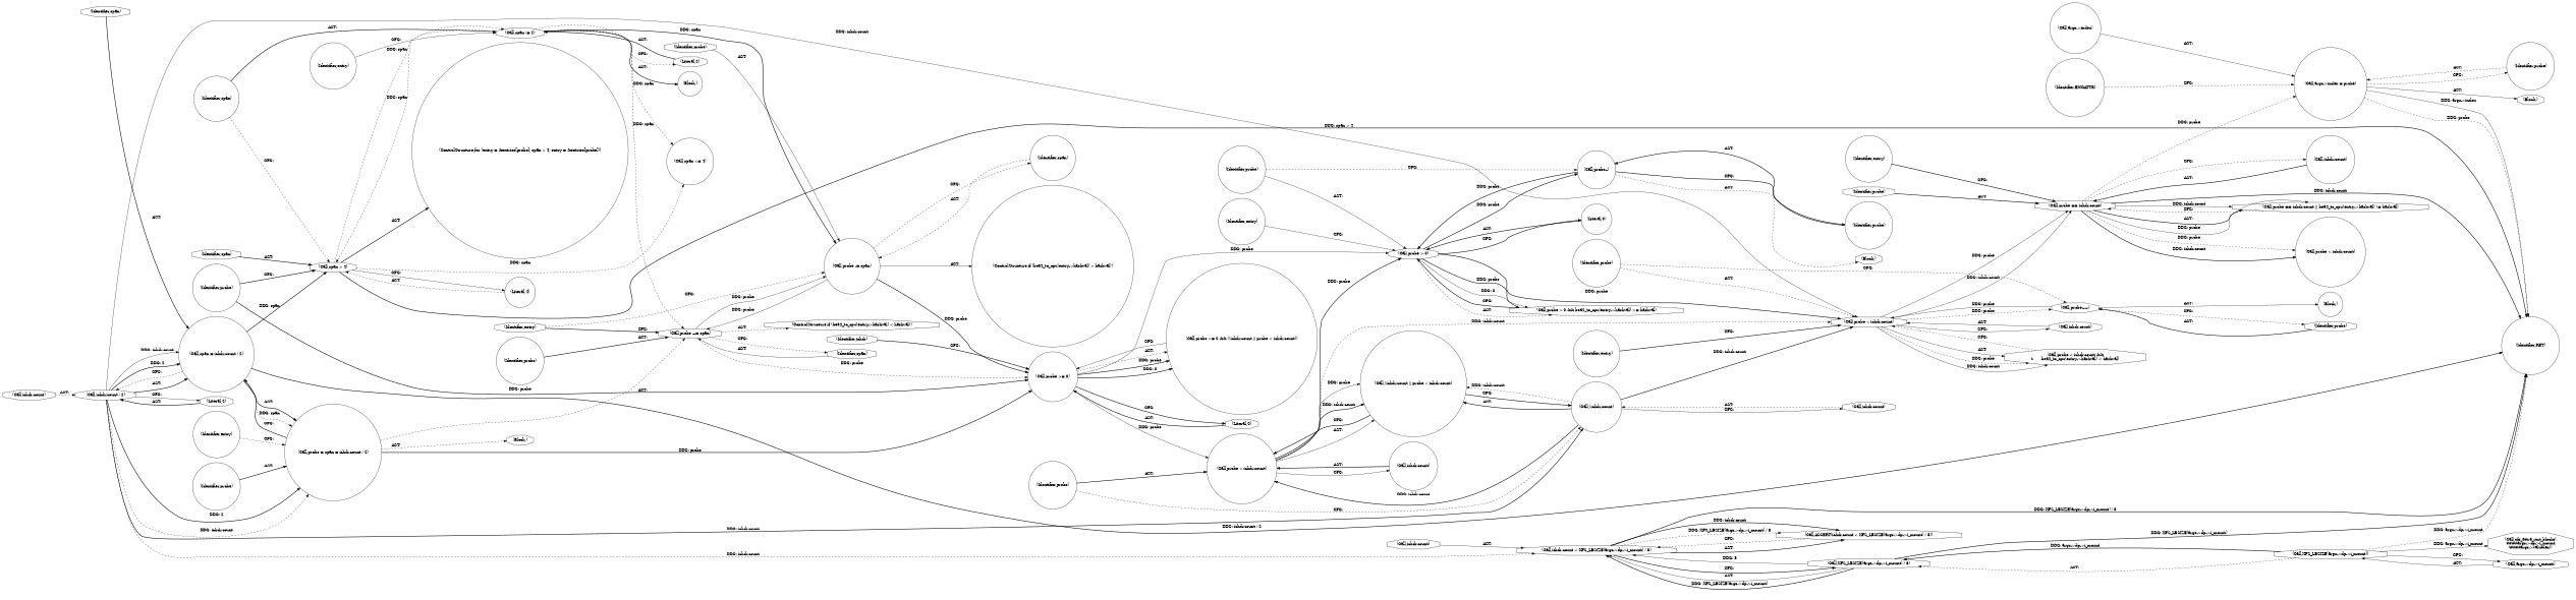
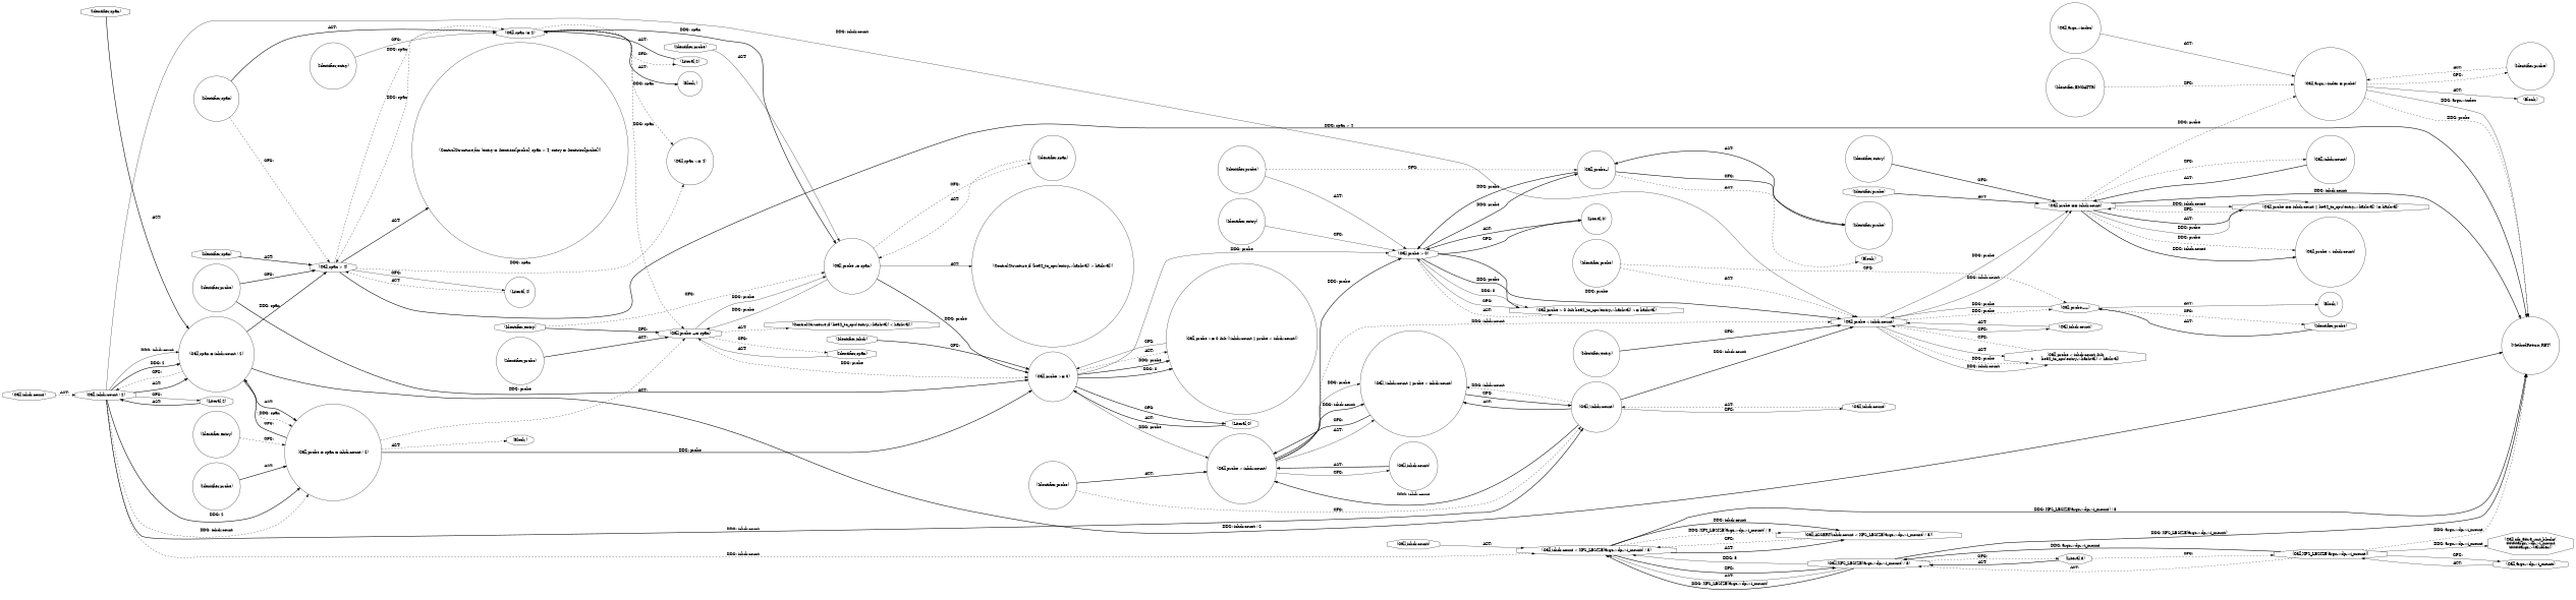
  digraph {
    rankdir=LR
    node [shape=circle]
    edge [style=bold]
    n1 [label="(Call,args->index = probe)"]
    n2 [label="(Identifier,probe)"]
-   n3 [label="(Identifier,RET)"]
+   n3 [label="(MethodReturn,RET)"]
    n4 [label="(Block,)" shape=octagon]
    n5 [label="(Call,probe == ichdr.count)" shape=octagon]
    n6 [label="(Call,probe == ichdr.count || be32_to_cpu(entry->hashval) != hashval)" shape=octagon]
    n7 [label="(Call,probe < ichdr.count)"]
    n8 [label="(Call,ichdr.count)"]
    n9 [label="(Call,probe < ichdr.count)" shape=octagon]
    n10 [label="(Call,probe++)" shape=octagon]
    n11 [label="(Call,probe < ichdr.count &&\n\t       be32_to_cpu(entry->hashval) < hashval)" shape=octagon]
    n12 [label="(Call,ichdr.count)" shape=octagon]
    n13 [label="(Identifier,probe)" shape=octagon]
    n14 [label="(Block,)"]
    n15 [label="(Call,probe > 0)" shape=octagon]
    n16 [label="(Call,probe--)"]
    n17 [label="(Call,probe > 0 && be32_to_cpu(entry->hashval) >= hashval)" shape=octagon]
    n18 [label="(Literal,0)"]
    n19 [label="(Block,)" shape=octagon]
    n20 [label="(Identifier,probe)"]
    n21 [label="(Call,probe < ichdr.count)"]
    n22 [label="(Call,ichdr.count)"]
    n23 [label="(Call,!ichdr.count || probe < ichdr.count)"]
    n24 [label="(Call,!ichdr.count)"]
    n25 [label="(Call,probe >= 0)"]
    n26 [label="(Call,probe >= 0 && (!ichdr.count || probe < ichdr.count))"]
    n27 [label="(Literal,0)" shape=octagon]
    n28 [label="(Call,probe += span)" shape=octagon]
    n29 [label="(Call,probe -= span)"]
    n30 [label="(Identifier,span)" shape=octagon]
    n31 [label="(ControlStructure,if (be32_to_cpu(entry->hashval) < hashval))" shape=octagon]
    n32 [label="(ControlStructure,if (be32_to_cpu(entry->hashval) > hashval))"]
    n33 [label="(Identifier,span)"]
    n34 [label="(Call,span /= 2)" shape=octagon]
    n35 [label="(Call,span > 4)" shape=octagon]
    n36 [label="(Block,)"]
    n37 [label="(Literal,2)" shape=octagon]
    n38 [label="(Call,span <= 4)"]
    n39 [label="(ControlStructure,for (entry = &entries[probe]; span > 4; entry = &entries[probe]))"]
    n40 [label="(Literal,4)"]
    n41 [label="(Call,span = ichdr.count / 2)"]
    n42 [label="(Call,ichdr.count / 2)" shape=octagon]
    n43 [label="(Call,probe = span = ichdr.count / 2)"]
    n44 [label="(Literal,2)" shape=octagon]
    n45 [label="(Call,ichdr.count < XFS_LBSIZE(args->dp->i_mount) / 8)" shape=octagon]
    n46 [label="(Block,)" shape=octagon]
    n47 [label="(Call,ichdr.count)" shape=octagon]
    n48 [label="(Call,XFS_LBSIZE(args->dp->i_mount) / 8)" shape=octagon]
    n49 [label="(Call,ASSERT(ichdr.count < XFS_LBSIZE(args->dp->i_mount) / 8))" shape=octagon]
+   n50 [label="(Literal,8)" shape=octagon]
    n51 [label="(Call,XFS_LBSIZE(args->dp->i_mount))" shape=octagon]
    n52 [label="(Call,args->dp->i_mount)" shape=octagon]
    n53 [label="(Call,xfs_attr3_rmt_blocks(\n \t\t\t\t\t\t\targs->dp->i_mount,\n\t\t\t\t\t\t\targs->valuelen))" shape=octagon]
    n54 [label="(Call,ichdr.count)" shape=octagon]
    n55 [label="(Identifier,entry)"]
    n56 [label="(Call,ichdr.count)" shape=octagon]
    n57 [label="(Identifier,entry)"]
    n58 [label="(Identifier,probe)"]
    n59 [label="(Identifier,probe)" shape=octagon]
    n60 [label="(Identifier,probe)"]
    n61 [label="(Identifier,ichdr)" shape=octagon]
    n62 [label="(Identifier,span)" shape=octagon]
    n63 [label="(Identifier,probe)"]
    n64 [label="(Identifier,span)" shape=octagon]
    n65 [label="(Identifier,probe)"]
    n66 [label="(Call,args->index)"]
    n67 [label="(Identifier,entry)"]
    n68 [label="(Identifier,span)"]
    n69 [label="(Identifier,ENOATTR)"]
    n70 [label="(Identifier,probe)"]
    n71 [label="(Identifier,probe)" shape=octagon]
    n72 [label="(Identifier,entry)"]
    n73 [label="(Identifier,entry)" shape=octagon]
    n74 [label="(Identifier,entry)"]
    n75 [label="(Identifier,probe)"]
    n1 -> n2 [label="CFG: " style=dashed]
    n1 -> n3 [label="DDG: args->index" style=solid]
    n1 -> n3 [label="DDG: probe" style=dashed]
    n1 -> n4 [label="AST: " style=solid]
    n2 -> n1 [label="AST: " style=dashed]
    n5 -> n1 [label="DDG: probe" style=dashed]
    n5 -> n3 [label="DDG: ichdr.count"]
    n5 -> n6 [label="AST: "]
    n5 -> n6 [label="DDG: probe" style=solid]
    n5 -> n6 [label="DDG: ichdr.count" style=solid]
    n5 -> n7 [label="DDG: probe" style=dashed]
    n5 -> n7 [label="DDG: ichdr.count"]
    n5 -> n8 [label="CFG: " style=dashed]
    n6 -> n5 [label="CFG: " style=dashed]
    n8 -> n5 [label="AST: "]
    n9 -> n5 [label="DDG: probe" style=solid]
    n9 -> n5 [label="DDG: ichdr.count" style=solid]
    n9 -> n10 [label="DDG: probe" style=dashed]
    n9 -> n11 [label="AST: " style=solid]
    n9 -> n11 [label="DDG: probe" style=dashed]
    n9 -> n11 [label="DDG: ichdr.count" style=solid]
    n9 -> n12 [label="CFG: " style=solid]
    n10 -> n9 [label="DDG: probe" style=solid]
    n10 -> n13 [label="CFG: " style=dashed]
    n10 -> n14 [label="AST: " style=solid]
    n11 -> n9 [label="CFG: " style=dashed]
    n12 -> n9 [label="AST: " style=solid]
    n13 -> n10 [label="AST: "]
    n15 -> n9 [label="DDG: probe"]
    n15 -> n16 [label="DDG: probe"]
    n15 -> n17 [label="AST: " style=dashed]
    n15 -> n17 [label="DDG: probe"]
    n15 -> n17 [label="DDG: 0" style=solid]
    n15 -> n18 [label="CFG: "]
    n16 -> n15 [label="DDG: probe"]
    n16 -> n19 [label="AST: " style=dashed]
    n16 -> n20 [label="CFG: "]
-   n17 -> n15 [label="CFG: "]
+   n17 -> n15 [label="CFG: " style=solid]
    n18 -> n15 [label="AST: "]
    n20 -> n16 [label="AST: "]
    n21 -> n9 [label="DDG: ichdr.count" style=dashed]
    n21 -> n15 [label="DDG: probe"]
    n21 -> n22 [label="CFG: " style=solid]
    n21 -> n23 [label="AST: " style=solid]
    n21 -> n23 [label="DDG: probe" style=solid]
    n21 -> n23 [label="DDG: ichdr.count"]
    n22 -> n21 [label="AST: "]
    n23 -> n21 [label="CFG: "]
    n23 -> n24 [label="CFG: "]
    n24 -> n9 [label="DDG: ichdr.count"]
    n24 -> n21 [label="DDG: ichdr.count"]
    n24 -> n23 [label="AST: "]
    n24 -> n23 [label="DDG: ichdr.count" style=dashed]
    n24 -> n47 [label="CFG: " style=solid]
    n25 -> n15 [label="DDG: probe" style=solid]
    n25 -> n21 [label="DDG: probe" style=solid]
    n25 -> n26 [label="AST: " style=dashed]
    n25 -> n26 [label="DDG: probe"]
    n25 -> n26 [label="DDG: 0"]
    n25 -> n27 [label="CFG: "]
    n26 -> n25 [label="CFG: " style=solid]
    n27 -> n25 [label="AST: "]
    n28 -> n25 [label="DDG: probe" style=dashed]
    n28 -> n29 [label="DDG: probe" style=solid]
    n28 -> n30 [label="CFG: " style=dashed]
    n28 -> n31 [label="AST: " style=dashed]
    n29 -> n25 [label="DDG: probe"]
    n29 -> n28 [label="DDG: probe" style=solid]
    n29 -> n32 [label="AST: " style=solid]
    n29 -> n33 [label="CFG: " style=dashed]
    n30 -> n28 [label="AST: " style=solid]
    n33 -> n29 [label="AST: " style=dashed]
    n34 -> n28 [label="DDG: span" style=dashed]
    n34 -> n29 [label="DDG: span"]
    n34 -> n35 [label="DDG: span" style=dashed]
    n34 -> n36 [label="AST: "]
    n34 -> n37 [label="CFG: " style=dashed]
    n34 -> n38 [label="DDG: span" style=dashed]
    n35 -> n3 [label="DDG: span > 4"]
    n35 -> n34 [label="DDG: span" style=dashed]
    n35 -> n38 [label="DDG: span" style=dashed]
    n35 -> n39 [label="AST: "]
    n35 -> n40 [label="CFG: " style=solid]
    n37 -> n34 [label="AST: "]
    n40 -> n35 [label="AST: " style=dashed]
    n41 -> n3 [label="DDG: ichdr.count / 2"]
    n41 -> n35 [label="DDG: span"]
    n41 -> n42 [label="CFG: " style=dashed]
    n41 -> n43 [label="AST: "]
    n41 -> n43 [label="DDG: span" style=dashed]
    n42 -> n9 [label="DDG: ichdr.count" style=solid]
    n42 -> n24 [label="DDG: ichdr.count"]
    n42 -> n41 [label="AST: "]
    n42 -> n41 [label="DDG: ichdr.count" style=solid]
    n42 -> n41 [label="DDG: 2"]
    n42 -> n43 [label="DDG: ichdr.count" style=dashed]
    n42 -> n43 [label="DDG: 2"]
    n42 -> n44 [label="CFG: " style=solid]
    n42 -> n45 [label="DDG: ichdr.count" style=dashed]
    n43 -> n25 [label="DDG: probe"]
    n43 -> n28 [label="DDG: probe" style=dashed]
    n43 -> n41 [label="CFG: "]
    n43 -> n46 [label="AST: " style=dashed]
    n44 -> n42 [label="AST: "]
    n45 -> n3 [label="DDG: XFS_LBSIZE(args->dp->i_mount) / 8"]
    n45 -> n48 [label="CFG: "]
    n45 -> n49 [label="AST: "]
    n45 -> n49 [label="DDG: ichdr.count"]
    n45 -> n49 [label="DDG: XFS_LBSIZE(args->dp->i_mount) / 8" style=dashed]
    n47 -> n24 [label="AST: " style=dashed]
    n48 -> n3 [label="DDG: XFS_LBSIZE(args->dp->i_mount)"]
    n48 -> n45 [label="AST: " style=solid]
    n48 -> n45 [label="DDG: XFS_LBSIZE(args->dp->i_mount)"]
    n48 -> n45 [label="DDG: 8" style=solid]
+   n48 -> n50 [label="CFG: " style=dashed]
    n49 -> n45 [label="CFG: " style=dashed]
+   n50 -> n48 [label="AST: "]
+   n50 -> n51 [label="CFG: " style=dashed]
    n51 -> n3 [label="DDG: args->dp->i_mount" style=dashed]
    n51 -> n48 [label="AST: " style=dashed]
    n51 -> n48 [label="DDG: args->dp->i_mount"]
    n51 -> n52 [label="CFG: " style=solid]
    n51 -> n53 [label="DDG: args->dp->i_mount" style=solid]
    n52 -> n51 [label="AST: " style=solid]
    n54 -> n45 [label="AST: " style=solid]
    n55 -> n5 [label="CFG: "]
    n56 -> n42 [label="AST: " style=dashed]
    n57 -> n43 [label="CFG: " style=dashed]
    n58 -> n15 [label="AST: " style=solid]
    n58 -> n16 [label="CFG: " style=dashed]
    n59 -> n5 [label="AST: "]
    n60 -> n21 [label="AST: "]
    n60 -> n24 [label="CFG: " style=dashed]
    n61 -> n25 [label="CFG: "]
    n62 -> n35 [label="AST: "]
    n63 -> n28 [label="AST: "]
    n64 -> n41 [label="AST: "]
    n65 -> n25 [label="AST: "]
    n65 -> n35 [label="CFG: "]
    n66 -> n1 [label="AST: " style=solid]
    n67 -> n34 [label="CFG: " style=solid]
    n68 -> n34 [label="AST: "]
    n68 -> n35 [label="CFG: " style=dashed]
    n69 -> n1 [label="CFG: " style=dashed]
    n70 -> n43 [label="AST: "]
    n71 -> n29 [label="AST: " style=solid]
    n72 -> n15 [label="CFG: " style=solid]
    n73 -> n28 [label="CFG: "]
    n73 -> n29 [label="CFG: " style=dashed]
    n74 -> n9 [label="CFG: "]
    n75 -> n9 [label="AST: " style=dashed]
    n75 -> n10 [label="CFG: " style=dashed]
  }
